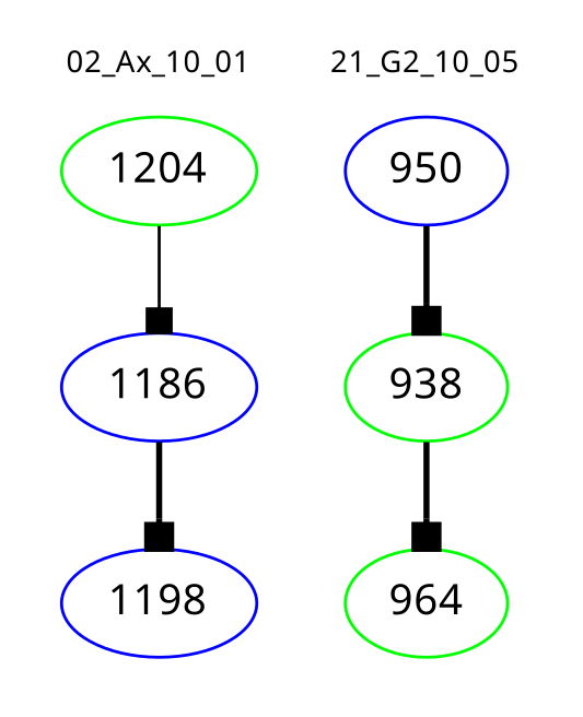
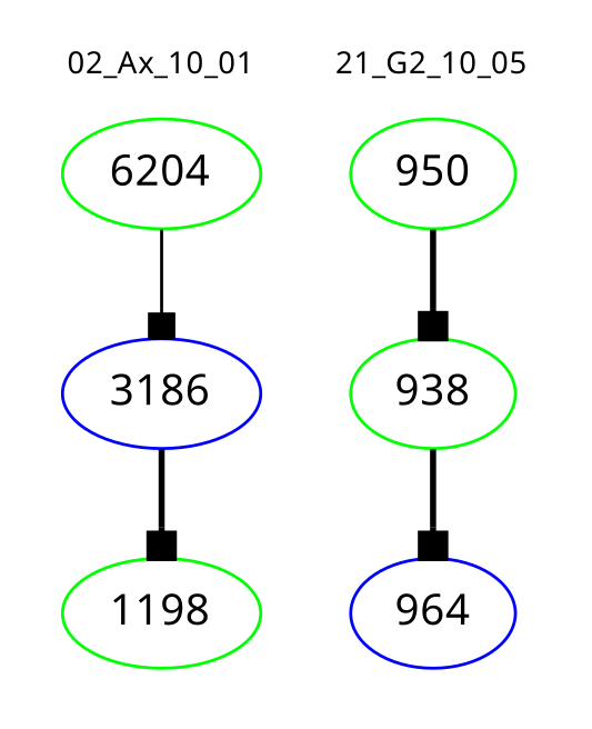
  digraph {
    fontname="Noto Sans"
    node [color=green fontname="Noto Sans"]
    edge [arrowhead=box color=black fontname="Noto Sans" style=bold]
-   n1 [label=1204]
-   n2 [color=blue label=1186]
-   n3 [color=blue label=1198]
-   n4 [color=blue label=950]
+   n1 [label=6204]
+   n2 [color=blue label=3186]
+   n3 [label=1198]
+   n4 [label=950]
    n5 [label=938]
-   n6 [label=964]
+   n6 [color=blue label=964]
    subgraph cluster_1 {
      color=white
      fontsize=10
      label="02_Ax_10_01"
      n1
      n2
      n3
    }
    subgraph cluster_2 {
      color=white
      fontsize=10
      label="21_G2_10_05"
      n4
      n5
      n6
    }
    n1 -> n2 [style=solid]
    n2 -> n3
    n4 -> n5
    n5 -> n6
  }
